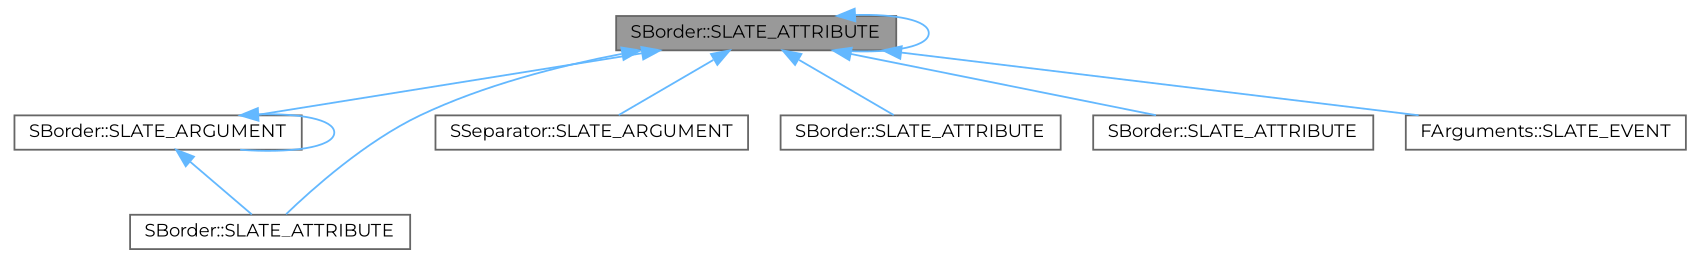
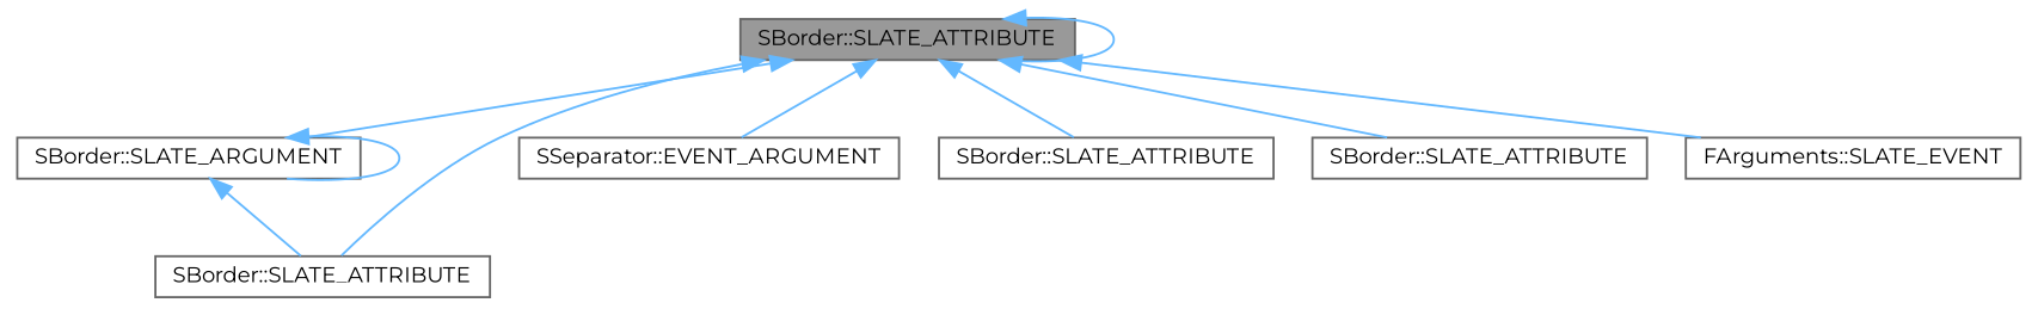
  digraph {
    rankdir=TB
    fontname=Montserrat
    node [color=grey40 fillcolor=white fontname=Montserrat fontsize=10 shape=box style=filled]
    edge [color=steelblue1 dir=back fontname=Montserrat fontsize=10 labelfontname=Helvetica labelfontsize=10 style=solid]
    n1 [color=gray40 fillcolor=grey60 fontcolor=black height=0.2 label="SBorder::SLATE_ATTRIBUTE" width=0.4]
    n2 [height=0.2 label="SBorder::SLATE_ARGUMENT" width=0.4]
    n3 [height=0.2 label="SBorder::SLATE_ATTRIBUTE" width=0.4]
-   n4 [height=0.2 label="SSeparator::SLATE_ARGUMENT" width=0.4]
+   n4 [height=0.2 label="SSeparator::EVENT_ARGUMENT" width=0.4]
    n5 [height=0.2 label="SBorder::SLATE_ATTRIBUTE" width=0.4]
    n6 [height=0.2 label="SBorder::SLATE_ATTRIBUTE" width=0.4]
    n7 [height=0.2 label="FArguments::SLATE_EVENT" width=0.4]
    n1 -> n1
    n1 -> n2
    n1 -> n3
    n1 -> n4
    n1 -> n5
    n1 -> n6
    n1 -> n7
    n2 -> n2
    n2 -> n3
  }
